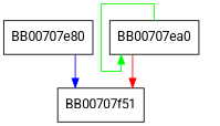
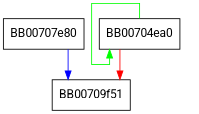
  digraph {
    fontname=Roboto
    splines=ortho
    node [fontname=Roboto shape=box]
    edge [fontname=Roboto]
    BB00707e80
-   BB00707f51
-   BB00707ea0
+   BB00707f51 [label=BB00709f51]
+   BB00707ea0 [label=BB00704ea0]
    BB00707e80 -> BB00707f51 [color=blue]
    BB00707ea0 -> BB00707f51 [color=red]
    BB00707ea0 -> BB00707ea0 [color=green]
  }
